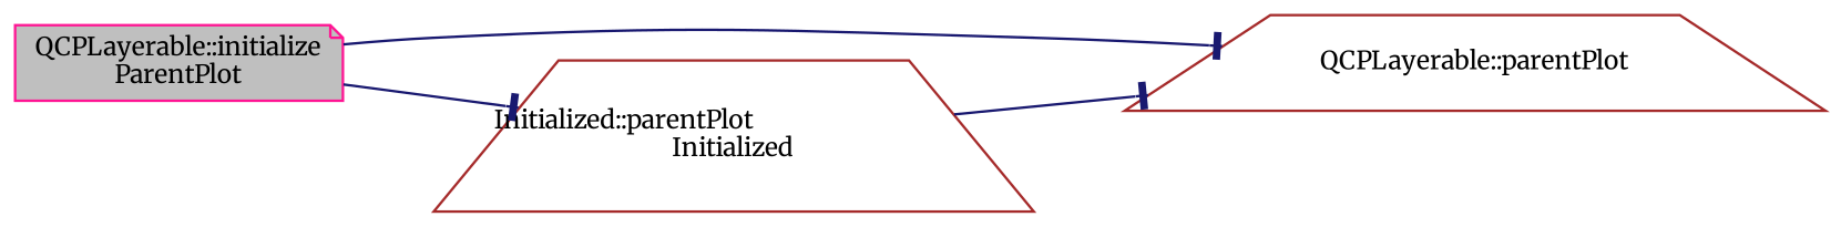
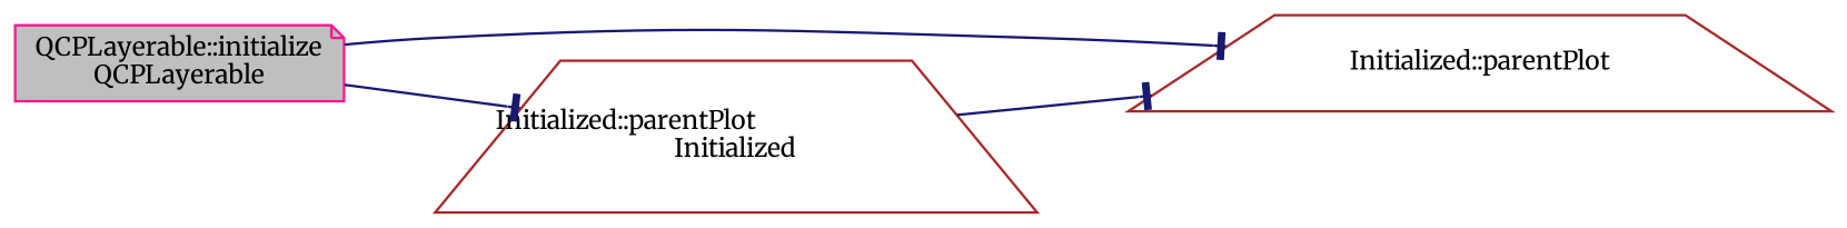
  digraph {
    fontname=Merriweather
    rankdir=LR
    node [color=brown fillcolor=white fontname=Merriweather fontsize=10 shape=trapezium style=filled]
    edge [arrowhead=tee color=midnightblue fontname=Merriweather fontsize=10 labelfontname=Helvetica labelfontsize=10 style=solid]
-   n1 [color=deeppink fillcolor=grey75 fontcolor=black height=0.2 label="QCPLayerable::initialize\lParentPlot" shape=note width=0.4]
-   n2 [height=0.2 label="QCPLayerable::parentPlot" width=0.4]
+   n1 [color=deeppink fillcolor=grey75 fontcolor=black height=0.2 label="QCPLayerable::initialize\lQCPLayerable" shape=note width=0.4]
+   n2 [height=0.2 label="Initialized::parentPlot" width=0.4]
    n3 [height=0.2 label="Initialized::parentPlot\lInitialized" width=0.4]
    n1 -> n2
    n1 -> n3
    n3 -> n2
  }
